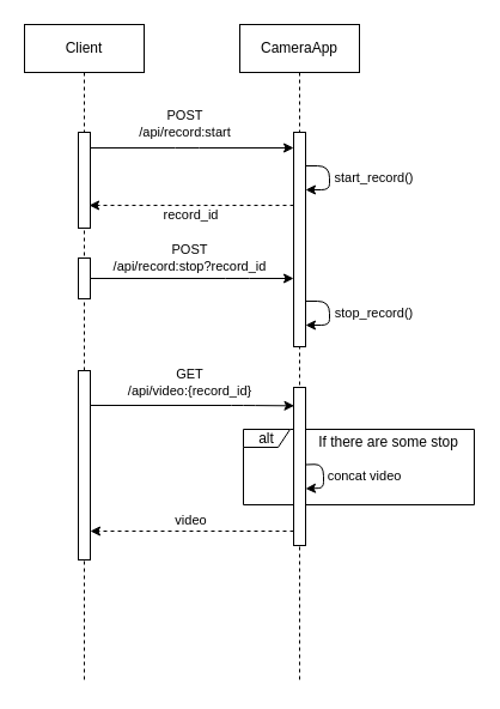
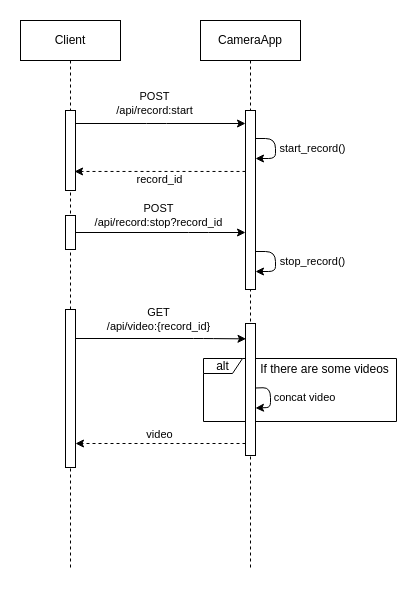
  <mxCell id="0" />
  <mxCell id="1" parent="0" />
  <mxCell id="2" value="alt" style="shape=umlFrame;whiteSpace=wrap;html=1;width=39;height=15;" vertex="1" parent="1"><mxGeometry x="203" y="358" width="193" height="63" as="geometry" /></mxCell>
  <mxCell id="3" value="CameraApp" style="shape=umlLifeline;perimeter=lifelinePerimeter;whiteSpace=wrap;html=1;container=1;collapsible=0;recursiveResize=0;outlineConnect=0;" parent="1" vertex="1"><mxGeometry x="200" y="20" width="100" height="550" as="geometry" /></mxCell>
  <mxCell id="4" value="" style="html=1;points=[];perimeter=orthogonalPerimeter;" parent="3" vertex="1"><mxGeometry x="45" y="90" width="10" height="179" as="geometry" /></mxCell>
  <mxCell id="5" value="start_record()" style="edgeStyle=none;html=1;" parent="3" edge="1"><mxGeometry y="37" relative="1" as="geometry"><mxPoint x="55" y="118" as="sourcePoint" /><mxPoint x="55" y="138" as="targetPoint" /><Array as="points"><mxPoint x="75" y="118" /><mxPoint x="75" y="138" /></Array><mxPoint as="offset" /></mxGeometry></mxCell>
  <mxCell id="6" value="stop_record()" style="edgeStyle=none;html=1;" parent="3" edge="1"><mxGeometry y="37" relative="1" as="geometry"><mxPoint x="55" y="231" as="sourcePoint" /><mxPoint x="55" y="251" as="targetPoint" /><Array as="points"><mxPoint x="75" y="231" /><mxPoint x="75" y="251" /></Array><mxPoint as="offset" /></mxGeometry></mxCell>
  <mxCell id="7" value="" style="html=1;points=[];perimeter=orthogonalPerimeter;" parent="3" vertex="1"><mxGeometry x="45" y="303" width="10" height="132" as="geometry" /></mxCell>
  <mxCell id="8" value="concat video" style="edgeStyle=none;html=1;" edge="1" parent="3"><mxGeometry y="34" relative="1" as="geometry"><mxPoint x="55" y="367.5" as="sourcePoint" /><mxPoint x="55" y="387.5" as="targetPoint" /><Array as="points"><mxPoint x="70" y="367" /><mxPoint x="70" y="387" /></Array><mxPoint as="offset" /></mxGeometry></mxCell>
  <mxCell id="9" value="Client" style="shape=umlLifeline;perimeter=lifelinePerimeter;whiteSpace=wrap;html=1;container=1;collapsible=0;recursiveResize=0;outlineConnect=0;" parent="1" vertex="1"><mxGeometry x="20" y="20" width="100" height="550" as="geometry" /></mxCell>
  <mxCell id="10" value="" style="html=1;points=[];perimeter=orthogonalPerimeter;" parent="9" vertex="1"><mxGeometry x="45" y="90" width="10" height="80" as="geometry" /></mxCell>
  <mxCell id="11" value="" style="html=1;points=[];perimeter=orthogonalPerimeter;" parent="9" vertex="1"><mxGeometry x="45" y="195" width="10" height="34" as="geometry" /></mxCell>
  <mxCell id="12" value="" style="html=1;points=[];perimeter=orthogonalPerimeter;" parent="9" vertex="1"><mxGeometry x="45" y="289" width="10" height="158" as="geometry" /></mxCell>
  <mxCell id="13" value="POST&lt;br&gt;/api/record:start" style="edgeStyle=none;html=1;" parent="1" source="10" target="4" edge="1"><mxGeometry x="-0.073" y="21" relative="1" as="geometry"><mxPoint y="1" as="offset" /><Array as="points"><mxPoint x="156" y="123" /></Array></mxGeometry></mxCell>
  <mxCell id="14" value="POST&lt;br&gt;/api/record:stop?record_id" style="edgeStyle=none;html=1;" parent="1" source="11" target="4" edge="1"><mxGeometry x="-0.018" y="18" relative="1" as="geometry"><Array as="points"><mxPoint x="198" y="232" /></Array><mxPoint y="1" as="offset" /></mxGeometry></mxCell>
  <mxCell id="15" value="GET&lt;br&gt;/api/video:{record_id}" style="edgeStyle=none;html=1;entryX=0.051;entryY=0.412;entryDx=0;entryDy=0;entryPerimeter=0;" parent="1" edge="1"><mxGeometry x="-0.023" y="19" relative="1" as="geometry"><mxPoint x="75" y="338" as="sourcePoint" /><mxPoint x="245.51" y="338.364" as="targetPoint" /><Array as="points"><mxPoint x="203" y="338" /></Array><mxPoint as="offset" /></mxGeometry></mxCell>
  <mxCell id="16" value="video" style="edgeStyle=none;html=1;dashed=1;" parent="1" edge="1"><mxGeometry x="0.012" y="-9" relative="1" as="geometry"><mxPoint x="245" y="443" as="sourcePoint" /><mxPoint x="75" y="443" as="targetPoint" /><mxPoint as="offset" /></mxGeometry></mxCell>
- <mxCell id="17" value="If there are some stop" style="text;html=1;strokeColor=none;fillColor=none;align=center;verticalAlign=middle;whiteSpace=wrap;rounded=0;" vertex="1" parent="1"><mxGeometry x="257" y="354" width="135" height="30" as="geometry" /></mxCell>
+ <mxCell id="17" value="If there are some videos" style="text;html=1;strokeColor=none;fillColor=none;align=center;verticalAlign=middle;whiteSpace=wrap;rounded=0;" vertex="1" parent="1"><mxGeometry x="257" y="354" width="135" height="30" as="geometry" /></mxCell>
  <mxCell id="18" value="record_id" style="edgeStyle=none;html=1;entryX=0.906;entryY=0.762;entryDx=0;entryDy=0;entryPerimeter=0;dashed=1;" edge="1" parent="1" source="4" target="10"><mxGeometry x="0.01" y="8" relative="1" as="geometry"><mxPoint as="offset" /></mxGeometry></mxCell>
